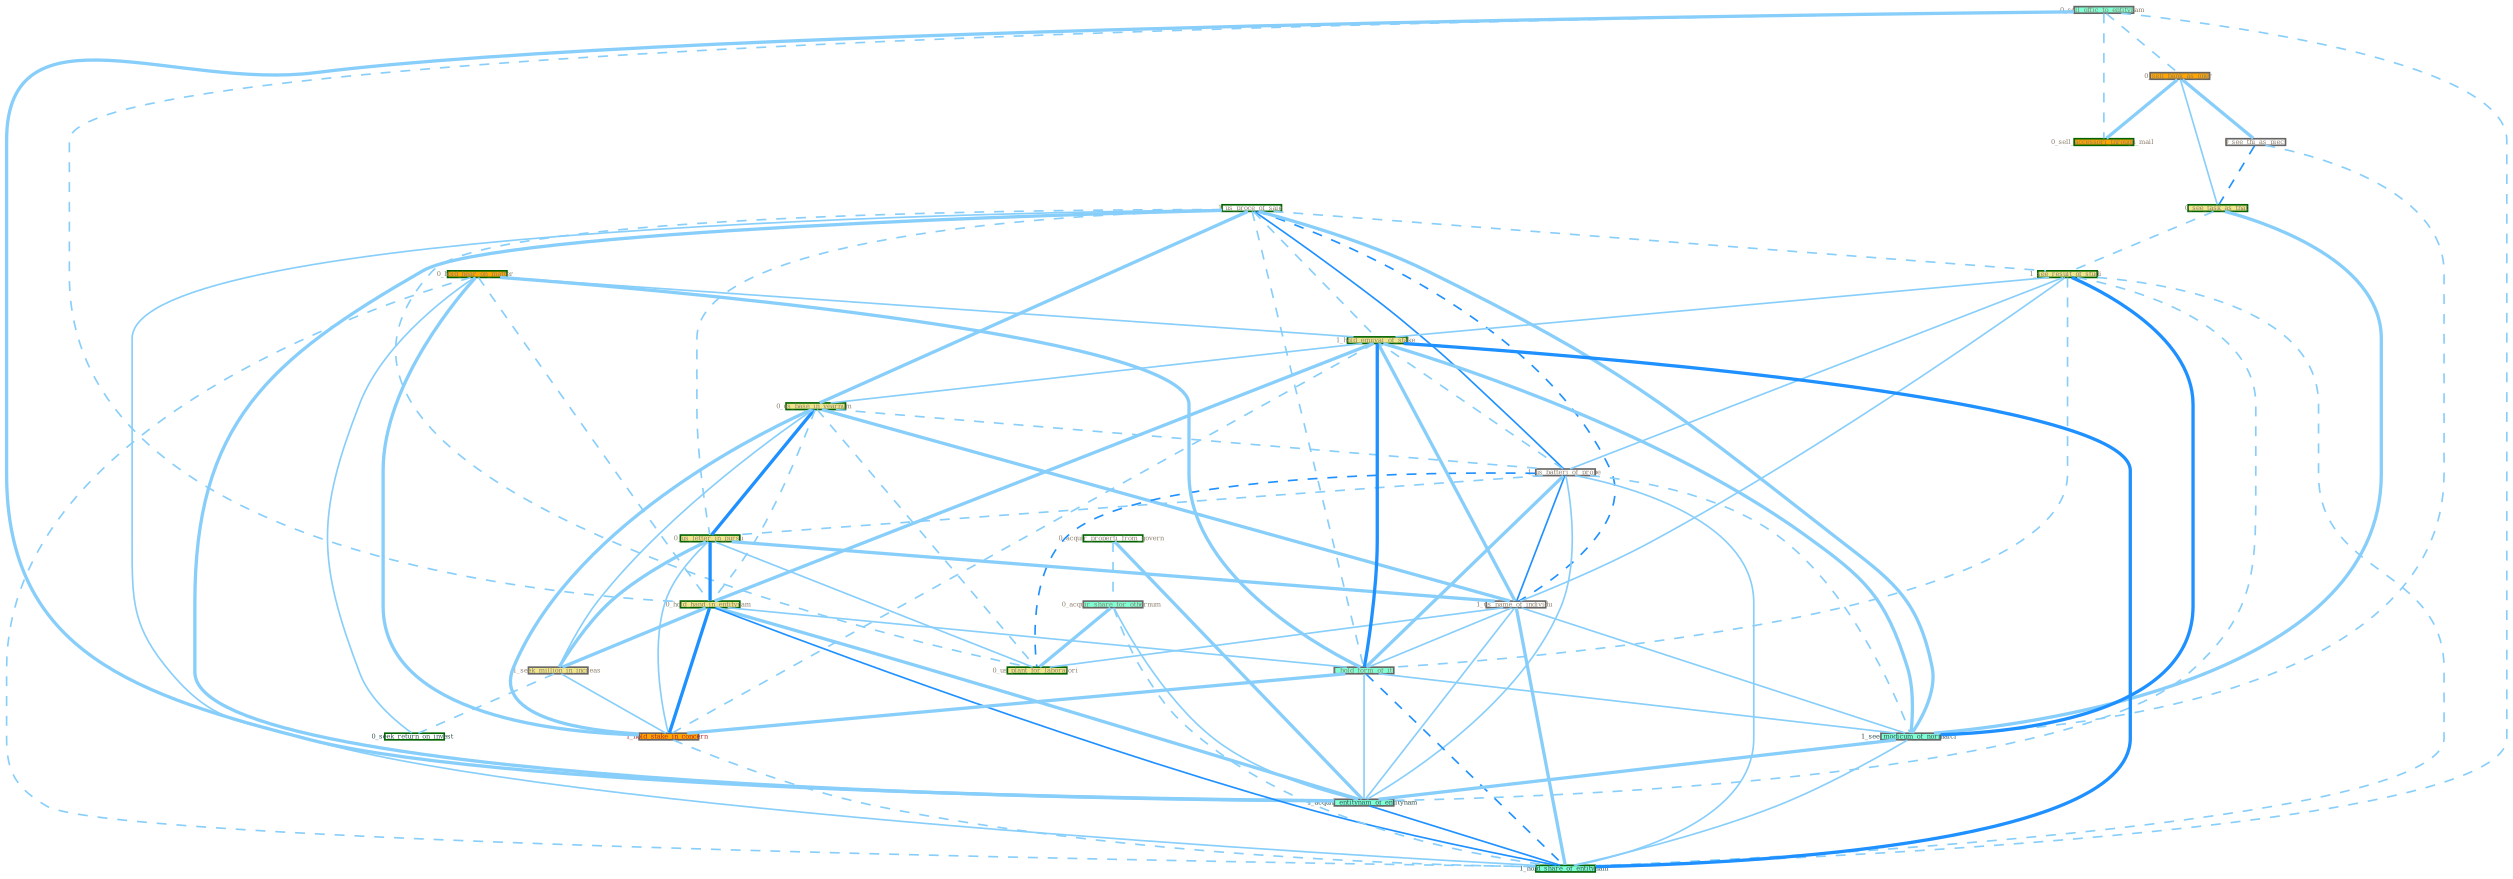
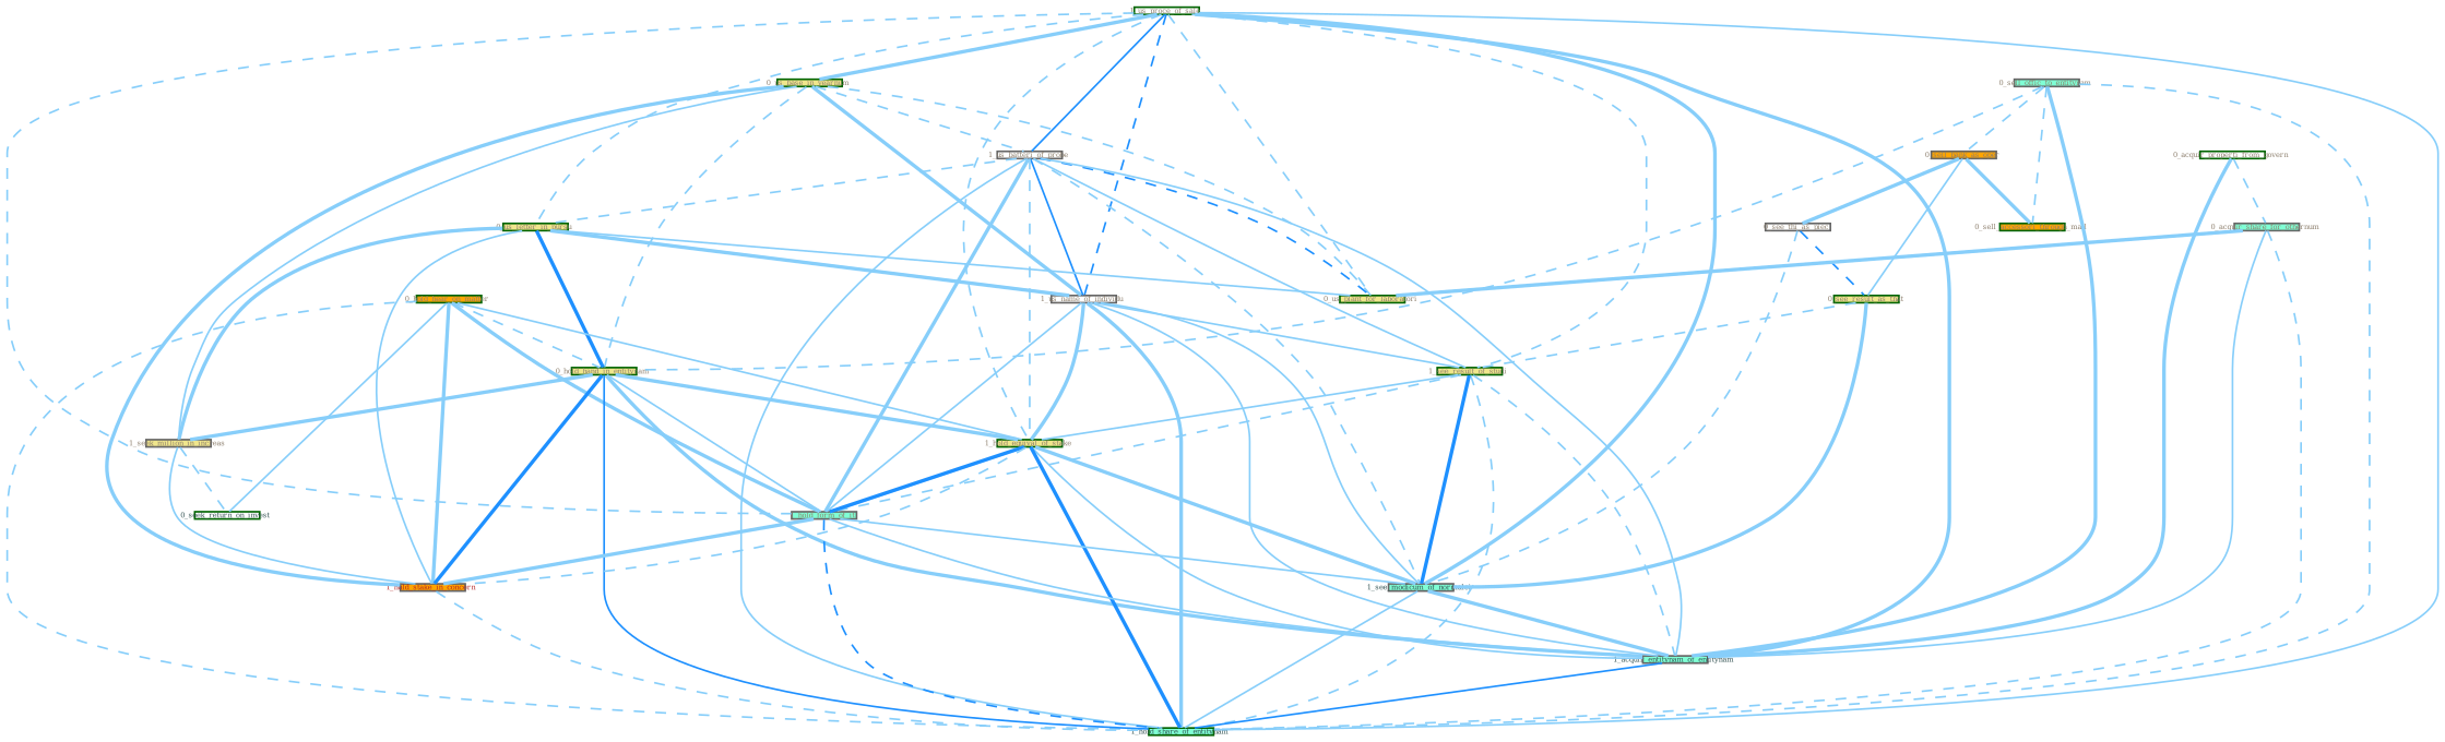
  graph {
    node [color=darkgreen fillcolor=khaki fixedsize=true fontcolor="#8b7d6b" fontsize=4 shape=polygon style=filled]
    edge [color="#87cefa" style=dashed w=1]
    "0_sell_offic_to_entitynam " [color=gray40 fillcolor=aquamarine height=.06 width=.5]
    "0_sell_bank_as_oper " [color=gray40 fillcolor=orange height=.06 width=.5]
    "0_sell_accessori_through_mail " [fillcolor=orange height=.06 width=.5]
    "0_acquir_properti_from_govern " [fillcolor=white height=.06 width=.5]
    "1_us_proce_of_sale " [fillcolor=white height=.06 width=.5]
    "0_see_thi_as_piec " [color=gray40 fillcolor=white height=.06 width=.5]
    "0_us_base_in_yearnum " [height=.06 width=.5]
    "1_us_batteri_of_probe " [color=gray40 fillcolor=white height=.06 width=.5]
    "0_us_letter_in_pursu " [height=.06 width=.5]
    "1_us_name_of_individu " [color=gray40 fillcolor=white height=.06 width=.5]
-   "0_see_task_as_that " [height=.06 width=.5]
+   "0_see_task_as_that " [height=.06 width=.5 label="0_see_result_as_that"]
    "0_hold_hear_on_matter " [fillcolor=orange height=.06 width=.5]
    "0_hold_hand_in_entitynam " [height=.06 width=.5]
    "1_see_result_of_studi " [height=.06 width=.5]
    "0_acquir_share_for_othernum " [color=gray40 fillcolor=aquamarine height=.06 width=.5]
    "1_hold_equival_of_stake " [height=.06 width=.5]
    "1_seek_million_in_increas " [color=gray40 height=.06 width=.5]
    "0_us_plant_for_laboratori " [height=.06 width=.5]
    "1_hold_form_of_it " [color=gray40 fillcolor=aquamarine height=.06 width=.5]
    "1_hold_stake_in_concern " [color=gray40 fillcolor=orange fontcolor="#b22222" height=.06 width=.5]
    "1_acquir_entitynam_of_entitynam " [color=gray40 fillcolor=aquamarine fontcolor="#2f4f4f" height=.06 width=.5]
    "1_hold_share_of_entitynam " [fillcolor=aquamarine fontcolor="#2f4f4f" height=.06 width=.5]
    "1_see_modicum_of_normalci " [color=gray40 fillcolor=aquamarine fontcolor="#2f4f4f" height=.06 width=.5]
    "0_seek_return_on_invest " [fillcolor=white fontcolor="#2f4f4f" height=.06 width=.5]
    subgraph sub_1 {
      "0_sell_offic_to_entitynam "
      "0_sell_bank_as_oper "
      "0_sell_accessori_through_mail "
      "0_acquir_properti_from_govern "
      "1_us_proce_of_sale "
      "0_see_thi_as_piec "
      "0_us_base_in_yearnum "
      "1_us_batteri_of_probe "
      "0_us_letter_in_pursu "
      "1_us_name_of_individu "
      "0_see_task_as_that "
      "0_hold_hear_on_matter "
      "0_hold_hand_in_entitynam "
      "1_see_result_of_studi "
      "0_acquir_share_for_othernum "
      "1_hold_equival_of_stake "
      "1_seek_million_in_increas "
      "0_us_plant_for_laboratori "
      "1_hold_form_of_it "
    }
    subgraph sub_2 {
      "1_hold_stake_in_concern "
    }
    "0_sell_offic_to_entitynam " -- "0_sell_bank_as_oper "
    "0_sell_offic_to_entitynam " -- "0_sell_accessori_through_mail "
    "0_sell_offic_to_entitynam " -- "0_hold_hand_in_entitynam "
    "0_sell_offic_to_entitynam " -- "1_acquir_entitynam_of_entitynam " [style=bold]
    "0_sell_offic_to_entitynam " -- "1_hold_share_of_entitynam "
    "0_sell_bank_as_oper " -- "0_sell_accessori_through_mail " [style=bold]
    "0_sell_bank_as_oper " -- "0_see_thi_as_piec " [style=bold]
    "0_sell_bank_as_oper " -- "0_see_task_as_that " [style=solid]
    "0_acquir_properti_from_govern " -- "0_acquir_share_for_othernum "
    "0_acquir_properti_from_govern " -- "1_acquir_entitynam_of_entitynam " [style=bold]
    "1_us_proce_of_sale " -- "0_us_base_in_yearnum " [style=bold]
    "1_us_proce_of_sale " -- "1_us_batteri_of_probe " [color="#1e90ff" style=solid w=2]
    "1_us_proce_of_sale " -- "0_us_letter_in_pursu "
    "1_us_proce_of_sale " -- "1_us_name_of_individu " [color="#1e90ff" w=2]
    "1_us_proce_of_sale " -- "1_see_result_of_studi "
    "1_us_proce_of_sale " -- "1_hold_equival_of_stake "
    "1_us_proce_of_sale " -- "0_us_plant_for_laboratori "
    "1_us_proce_of_sale " -- "1_hold_form_of_it "
    "1_us_proce_of_sale " -- "1_acquir_entitynam_of_entitynam " [style=bold]
    "1_us_proce_of_sale " -- "1_hold_share_of_entitynam " [style=solid]
    "1_us_proce_of_sale " -- "1_see_modicum_of_normalci " [style=bold]
    "0_see_thi_as_piec " -- "0_see_task_as_that " [color="#1e90ff" w=2]
    "0_see_thi_as_piec " -- "1_see_modicum_of_normalci "
    "0_us_base_in_yearnum " -- "1_us_batteri_of_probe "
-   "0_us_base_in_yearnum " -- "0_us_letter_in_pursu " [color="#1e90ff" style=bold w=2]
    "0_us_base_in_yearnum " -- "1_us_name_of_individu " [style=bold]
    "0_us_base_in_yearnum " -- "0_hold_hand_in_entitynam "
    "0_us_base_in_yearnum " -- "1_seek_million_in_increas " [style=solid]
    "0_us_base_in_yearnum " -- "0_us_plant_for_laboratori "
    "0_us_base_in_yearnum " -- "1_hold_stake_in_concern " [style=bold]
    "1_us_batteri_of_probe " -- "0_us_letter_in_pursu "
    "1_us_batteri_of_probe " -- "1_us_name_of_individu " [color="#1e90ff" style=solid w=2]
    "1_us_batteri_of_probe " -- "1_see_result_of_studi " [style=solid]
    "1_us_batteri_of_probe " -- "1_hold_equival_of_stake "
    "1_us_batteri_of_probe " -- "0_us_plant_for_laboratori " [color="#1e90ff"]
    "1_us_batteri_of_probe " -- "1_hold_form_of_it " [style=bold]
    "1_us_batteri_of_probe " -- "1_acquir_entitynam_of_entitynam " [style=solid]
    "1_us_batteri_of_probe " -- "1_hold_share_of_entitynam " [style=solid]
    "1_us_batteri_of_probe " -- "1_see_modicum_of_normalci "
    "0_us_letter_in_pursu " -- "1_us_name_of_individu " [style=bold]
    "0_us_letter_in_pursu " -- "0_hold_hand_in_entitynam " [color="#1e90ff" style=bold]
    "0_us_letter_in_pursu " -- "1_seek_million_in_increas " [style=bold]
    "0_us_letter_in_pursu " -- "0_us_plant_for_laboratori " [style=solid]
    "0_us_letter_in_pursu " -- "1_hold_stake_in_concern " [style=solid]
    "1_us_name_of_individu " -- "1_see_result_of_studi " [style=solid]
    "1_us_name_of_individu " -- "1_hold_equival_of_stake " [style=bold]
-   "1_us_name_of_individu " -- "0_us_plant_for_laboratori " [style=solid]
    "1_us_name_of_individu " -- "1_hold_form_of_it " [style=solid]
    "1_us_name_of_individu " -- "1_acquir_entitynam_of_entitynam " [style=solid]
    "1_us_name_of_individu " -- "1_hold_share_of_entitynam " [style=bold]
    "1_us_name_of_individu " -- "1_see_modicum_of_normalci " [style=solid]
    "0_see_task_as_that " -- "1_see_result_of_studi "
    "0_see_task_as_that " -- "1_see_modicum_of_normalci " [style=bold]
    "0_hold_hear_on_matter " -- "0_hold_hand_in_entitynam "
    "0_hold_hear_on_matter " -- "1_hold_equival_of_stake " [style=solid]
    "0_hold_hear_on_matter " -- "1_hold_form_of_it " [style=bold]
    "0_hold_hear_on_matter " -- "1_hold_stake_in_concern " [style=bold]
    "0_hold_hear_on_matter " -- "1_hold_share_of_entitynam "
    "0_hold_hear_on_matter " -- "0_seek_return_on_invest " [style=solid]
    "0_hold_hand_in_entitynam " -- "1_hold_equival_of_stake " [style=bold]
    "0_hold_hand_in_entitynam " -- "1_seek_million_in_increas " [style=bold]
    "0_hold_hand_in_entitynam " -- "1_hold_form_of_it " [style=solid]
    "0_hold_hand_in_entitynam " -- "1_hold_stake_in_concern " [color="#1e90ff" style=bold w=2]
    "0_hold_hand_in_entitynam " -- "1_acquir_entitynam_of_entitynam " [style=bold]
    "0_hold_hand_in_entitynam " -- "1_hold_share_of_entitynam " [color="#1e90ff" style=solid w=2]
    "1_see_result_of_studi " -- "1_hold_equival_of_stake " [style=solid]
    "1_see_result_of_studi " -- "1_hold_form_of_it "
    "1_see_result_of_studi " -- "1_acquir_entitynam_of_entitynam "
    "1_see_result_of_studi " -- "1_hold_share_of_entitynam "
    "1_see_result_of_studi " -- "1_see_modicum_of_normalci " [color="#1e90ff" style=bold w=2]
    "0_acquir_share_for_othernum " -- "0_us_plant_for_laboratori " [style=bold]
    "0_acquir_share_for_othernum " -- "1_acquir_entitynam_of_entitynam " [style=solid]
    "0_acquir_share_for_othernum " -- "1_hold_share_of_entitynam "
    "1_hold_equival_of_stake " -- "1_hold_form_of_it " [color="#1e90ff" style=bold w=2]
    "1_hold_equival_of_stake " -- "1_hold_stake_in_concern "
-   "1_hold_equival_of_stake " -- "0_us_base_in_yearnum " [style=solid]
+   "1_hold_equival_of_stake " -- "1_acquir_entitynam_of_entitynam " [style=solid]
    "1_hold_equival_of_stake " -- "1_hold_share_of_entitynam " [color="#1e90ff" style=bold w=2]
    "1_hold_equival_of_stake " -- "1_see_modicum_of_normalci " [style=bold]
    "1_seek_million_in_increas " -- "1_hold_stake_in_concern " [style=solid]
    "1_seek_million_in_increas " -- "0_seek_return_on_invest "
    "1_hold_form_of_it " -- "1_hold_stake_in_concern " [style=bold]
    "1_hold_form_of_it " -- "1_acquir_entitynam_of_entitynam " [style=solid]
    "1_hold_form_of_it " -- "1_hold_share_of_entitynam " [color="#1e90ff" w=2]
    "1_hold_form_of_it " -- "1_see_modicum_of_normalci " [style=solid]
    "1_hold_stake_in_concern " -- "1_hold_share_of_entitynam "
    "1_acquir_entitynam_of_entitynam " -- "1_hold_share_of_entitynam " [color="#1e90ff" style=solid w=2]
    "1_see_modicum_of_normalci " -- "1_acquir_entitynam_of_entitynam " [style=bold]
    "1_see_modicum_of_normalci " -- "1_hold_share_of_entitynam " [style=solid]
  }
